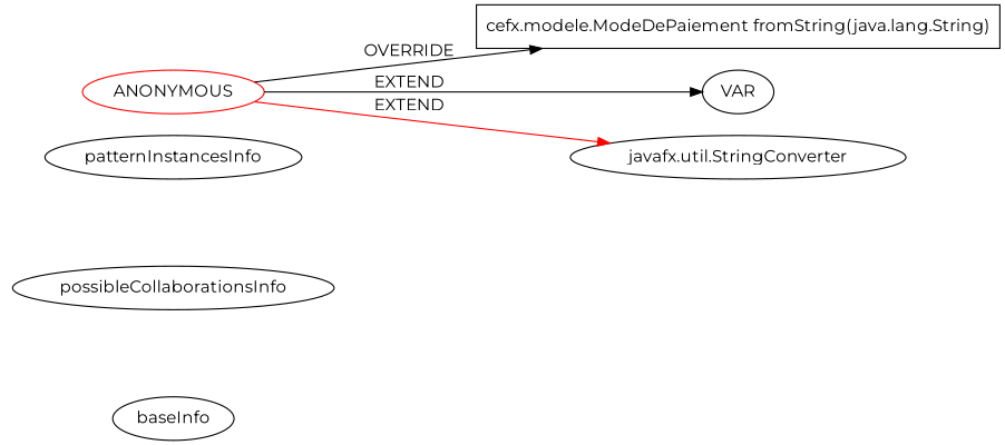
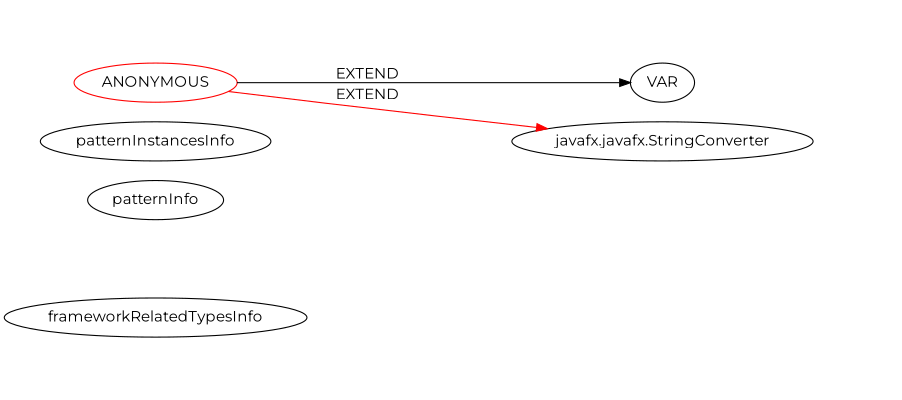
  digraph {
    fontname=Montserrat
    rankdir=LR
    node [fontname=Montserrat]
    edge [fontname=Montserrat]
-   baseInfo [category=pattern graphId=4647 isAnonymous=true possibleRelation=false]
-   possibleCollaborationsInfo
+   frameworkRelatedTypesInfo [0="javafx.util.StringConverter"]
+   patternInfo [frequency=2.0 patternRootClient=0]
    patternInstancesInfo [0="bianconejo-CEFX~/bianconejo-CEFX/CEFX-master/src/cefx/CEHistoriqueController.java~CEHistoriqueController~2048" 1="bianconejo-CEFX~/bianconejo-CEFX/CEFX-master/src/cefx/CEPaiementAttenteController.java~CEPaiementAttenteController~2029"]
    n6 [color=red isFrameworkType=false label=ANONYMOUS vertexType=ROOT_ANONYMOUS_DECLARATION]
-   n7 [isFrameworkType=false label="cefx.modele.ModeDePaiement fromString(java.lang.String)" shape=box vertexType=OVERRIDING_METHOD_DECLARATION]
    n8 [isFrameworkType=false label=VAR vertexType=OUTSIDE_VARIABLE_EXPRESION]
-   n9 [isFrameworkType=false label="javafx.util.StringConverter" vertexType=FRAMEWORK_CLASS_TYPE]
-   n6 -> n7 [label=OVERRIDE]
+   n9 [isFrameworkType=false label="javafx.javafx.StringConverter" vertexType=FRAMEWORK_CLASS_TYPE]
    n6 -> n8 [label=EXTEND]
    n6 -> n9 [color=red label=EXTEND]
  }
